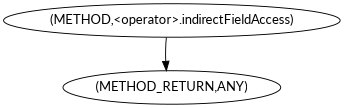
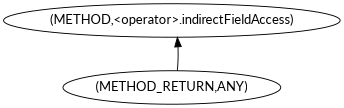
  digraph {
    fontname=Lato
    node [fontname=Lato]
    n1 [label=<(METHOD,&lt;operator&gt;.indirectFieldAccess)>]
    n2 [label=<(METHOD_RETURN,ANY)>]
-   n1 -> n2 [fontname=Lato]
+   n2 -> n1 [fontname=Lato]
  }
